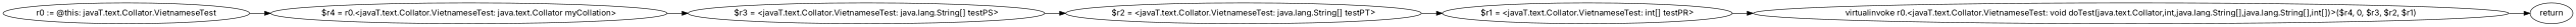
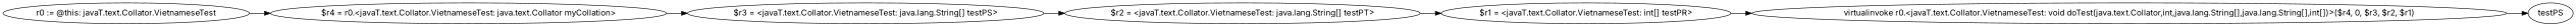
  digraph {
    rankdir=LR
    fontname=Inter
    node [fontname=Inter]
    edge [fontname=Inter]
    "r0 := @this: javaT.text.Collator.VietnameseTest"
    "$r4 = r0.<javaT.text.Collator.VietnameseTest: java.text.Collator myCollation>"
    "$r3 = <javaT.text.Collator.VietnameseTest: java.lang.String[] testPS>"
    "$r2 = <javaT.text.Collator.VietnameseTest: java.lang.String[] testPT>"
    "$r1 = <javaT.text.Collator.VietnameseTest: int[] testPR>"
    "virtualinvoke r0.<javaT.text.Collator.VietnameseTest: void doTest(java.text.Collator,int,java.lang.String[],java.lang.String[],int[])>($r4, 0, $r3, $r2, $r1)"
-   return
+   return [label=testPS]
    "r0 := @this: javaT.text.Collator.VietnameseTest" -> "$r4 = r0.<javaT.text.Collator.VietnameseTest: java.text.Collator myCollation>"
    "$r4 = r0.<javaT.text.Collator.VietnameseTest: java.text.Collator myCollation>" -> "$r3 = <javaT.text.Collator.VietnameseTest: java.lang.String[] testPS>"
    "$r3 = <javaT.text.Collator.VietnameseTest: java.lang.String[] testPS>" -> "$r2 = <javaT.text.Collator.VietnameseTest: java.lang.String[] testPT>"
    "$r2 = <javaT.text.Collator.VietnameseTest: java.lang.String[] testPT>" -> "$r1 = <javaT.text.Collator.VietnameseTest: int[] testPR>"
    "$r1 = <javaT.text.Collator.VietnameseTest: int[] testPR>" -> "virtualinvoke r0.<javaT.text.Collator.VietnameseTest: void doTest(java.text.Collator,int,java.lang.String[],java.lang.String[],int[])>($r4, 0, $r3, $r2, $r1)"
    "virtualinvoke r0.<javaT.text.Collator.VietnameseTest: void doTest(java.text.Collator,int,java.lang.String[],java.lang.String[],int[])>($r4, 0, $r3, $r2, $r1)" -> return
  }
